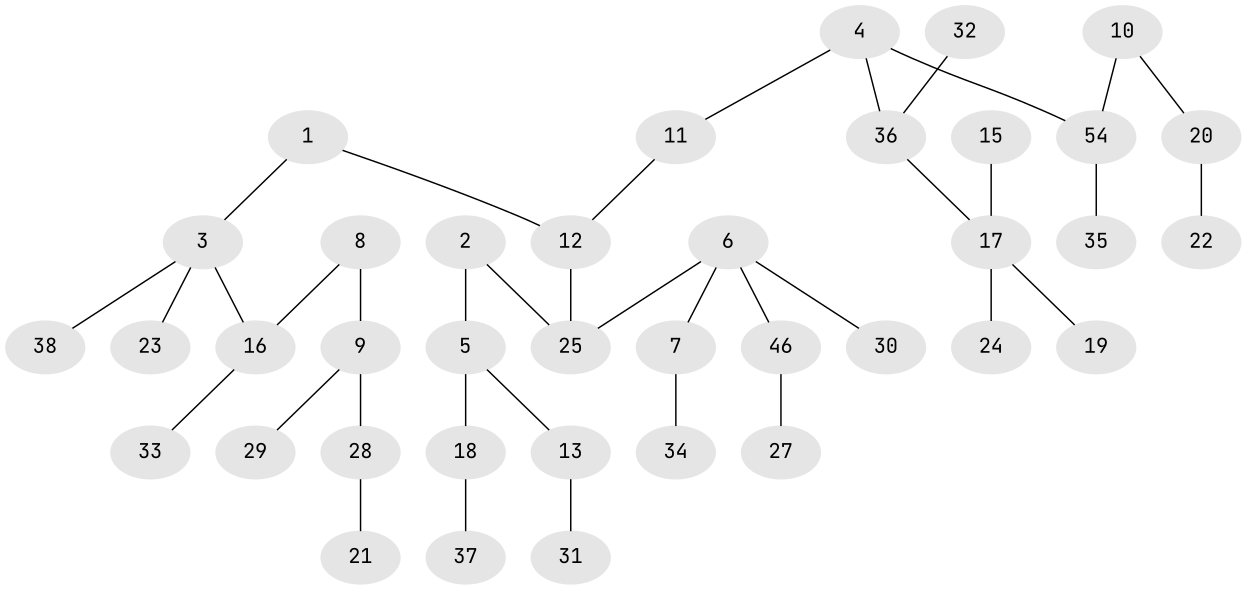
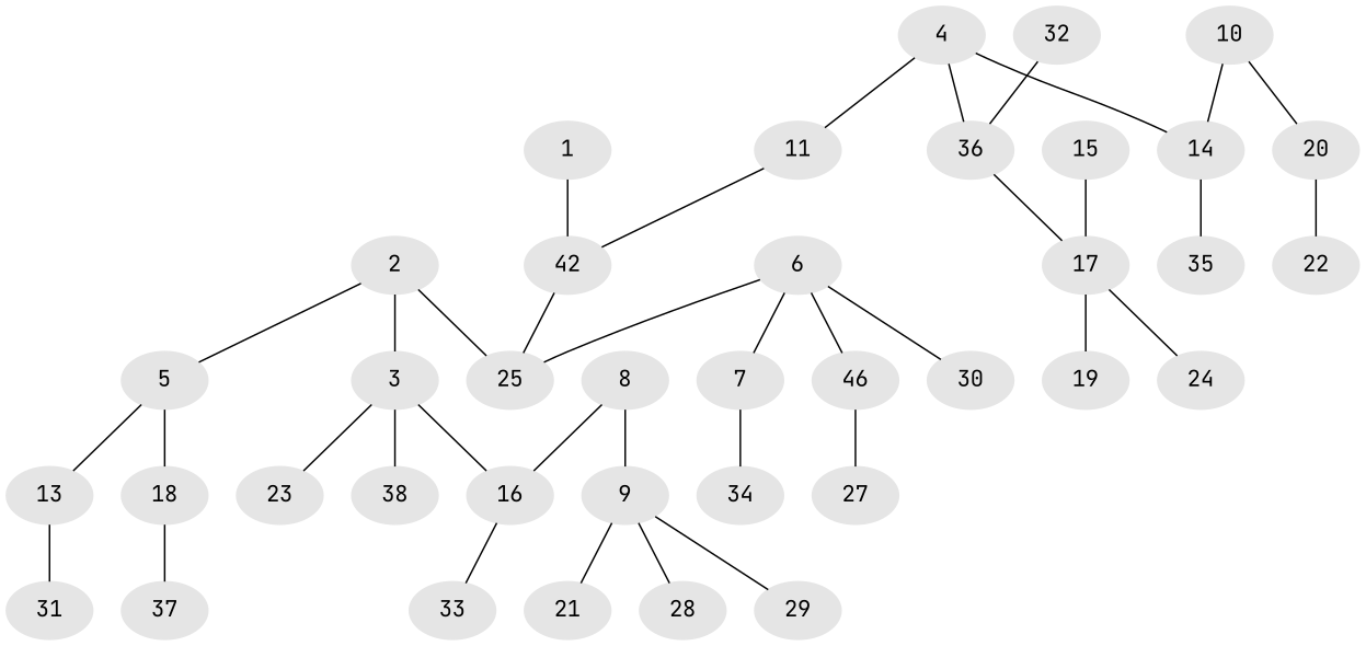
  graph {
    fontname="JetBrains Mono"
    node [color=gray90 fontname="JetBrains Mono" style=filled]
    edge [fontname="JetBrains Mono" weight=1.0]
    1
    3
-   12
+   12 [label=42]
    16
    23
    38
    25
    2
    5
    13
    18
    33
    4
    11
-   14 [label=54]
+   14
    36
    35
    17
    31
    37
    6
    7
    n23 [label=46]
    30
    34
    27
    8
    9
    21
    28
    29
    10
    20
    22
    19
    24
    15
    32
-   1 -- 3
+   2 -- 3
    1 -- 12
    3 -- 16
    3 -- 23
    3 -- 38
    12 -- 25
    16 -- 33
    2 -- 25
    2 -- 5
    5 -- 13
    5 -- 18
    13 -- 31
    18 -- 37
    4 -- 11
    4 -- 14
    4 -- 36
    11 -- 12
    14 -- 35
    36 -- 17
    17 -- 19
    17 -- 24
    6 -- 25
    6 -- 7
    6 -- n23
    6 -- 30
    7 -- 34
    n23 -- 27
    8 -- 16
    8 -- 9
-   28 -- 21
+   9 -- 21
    9 -- 28
    9 -- 29
    10 -- 14
    10 -- 20
    20 -- 22
    15 -- 17
    32 -- 36
  }
